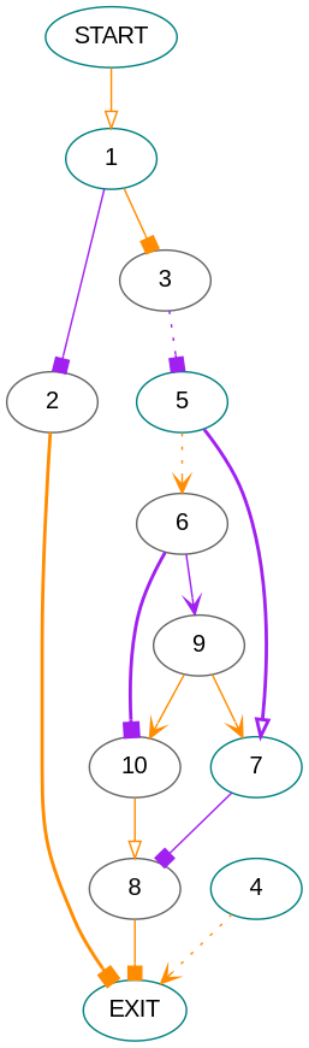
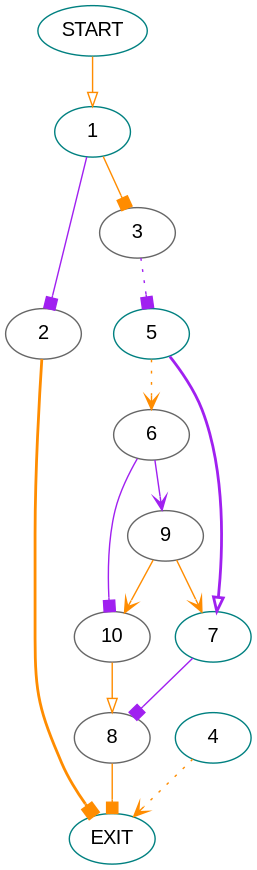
  digraph {
    fontname="Liberation Sans"
    node [color=teal fontname="Liberation Sans"]
    edge [arrowhead=box color=darkorange fontname="Liberation Sans" style=solid]
    n1 [label=START]
    1
    2 [color=gray40]
    3 [color=gray40]
    n5 [label=EXIT]
    5
    4
    6 [color=gray40]
    7
    9 [color=gray40]
    10 [color=gray40]
    8 [color=gray40]
    n1 -> 1 [arrowhead=onormal]
    1 -> 2 [color=purple]
    1 -> 3
    2 -> n5 [style=bold]
    3 -> 5 [color=purple style=dotted]
    5 -> 6 [arrowhead=vee style=dotted]
    5 -> 7 [arrowhead=onormal color=purple style=bold]
    4 -> n5 [arrowhead=vee style=dotted]
    6 -> 9 [arrowhead=vee color=purple]
-   6 -> 10 [color=purple style=bold]
+   6 -> 10 [color=purple]
    7 -> 8 [color=purple]
    9 -> 7 [arrowhead=vee]
    9 -> 10 [arrowhead=vee]
    10 -> 8 [arrowhead=onormal]
    8 -> n5
  }
